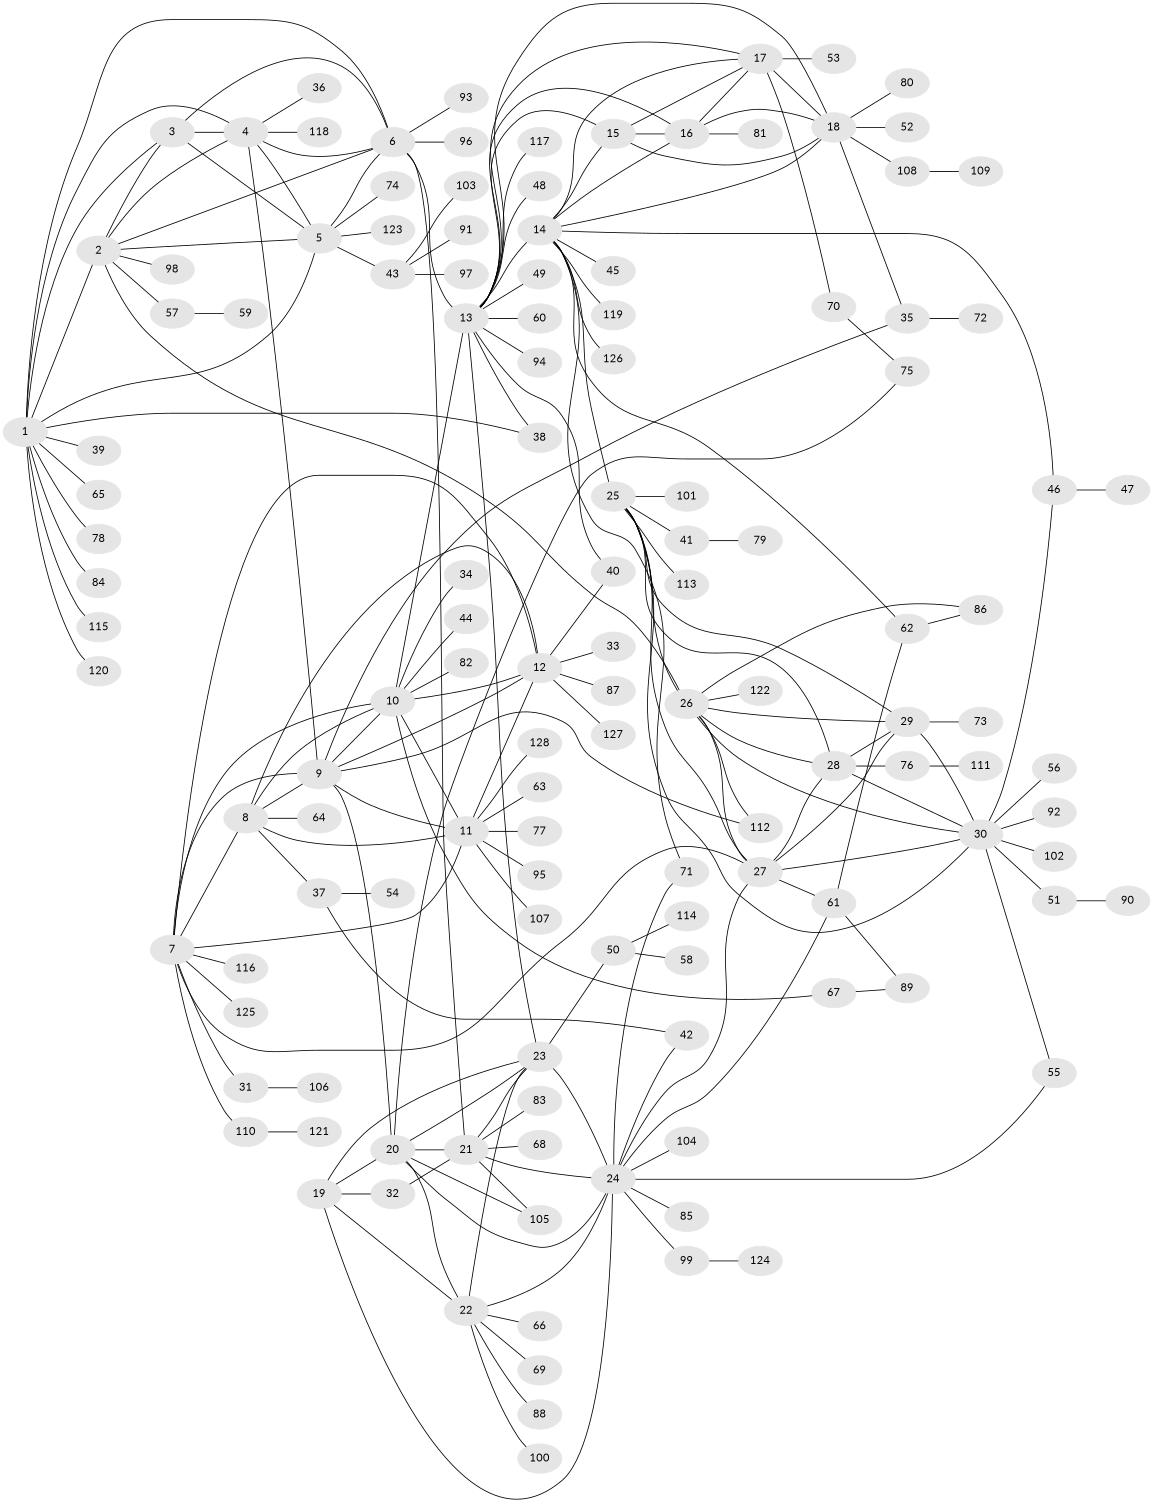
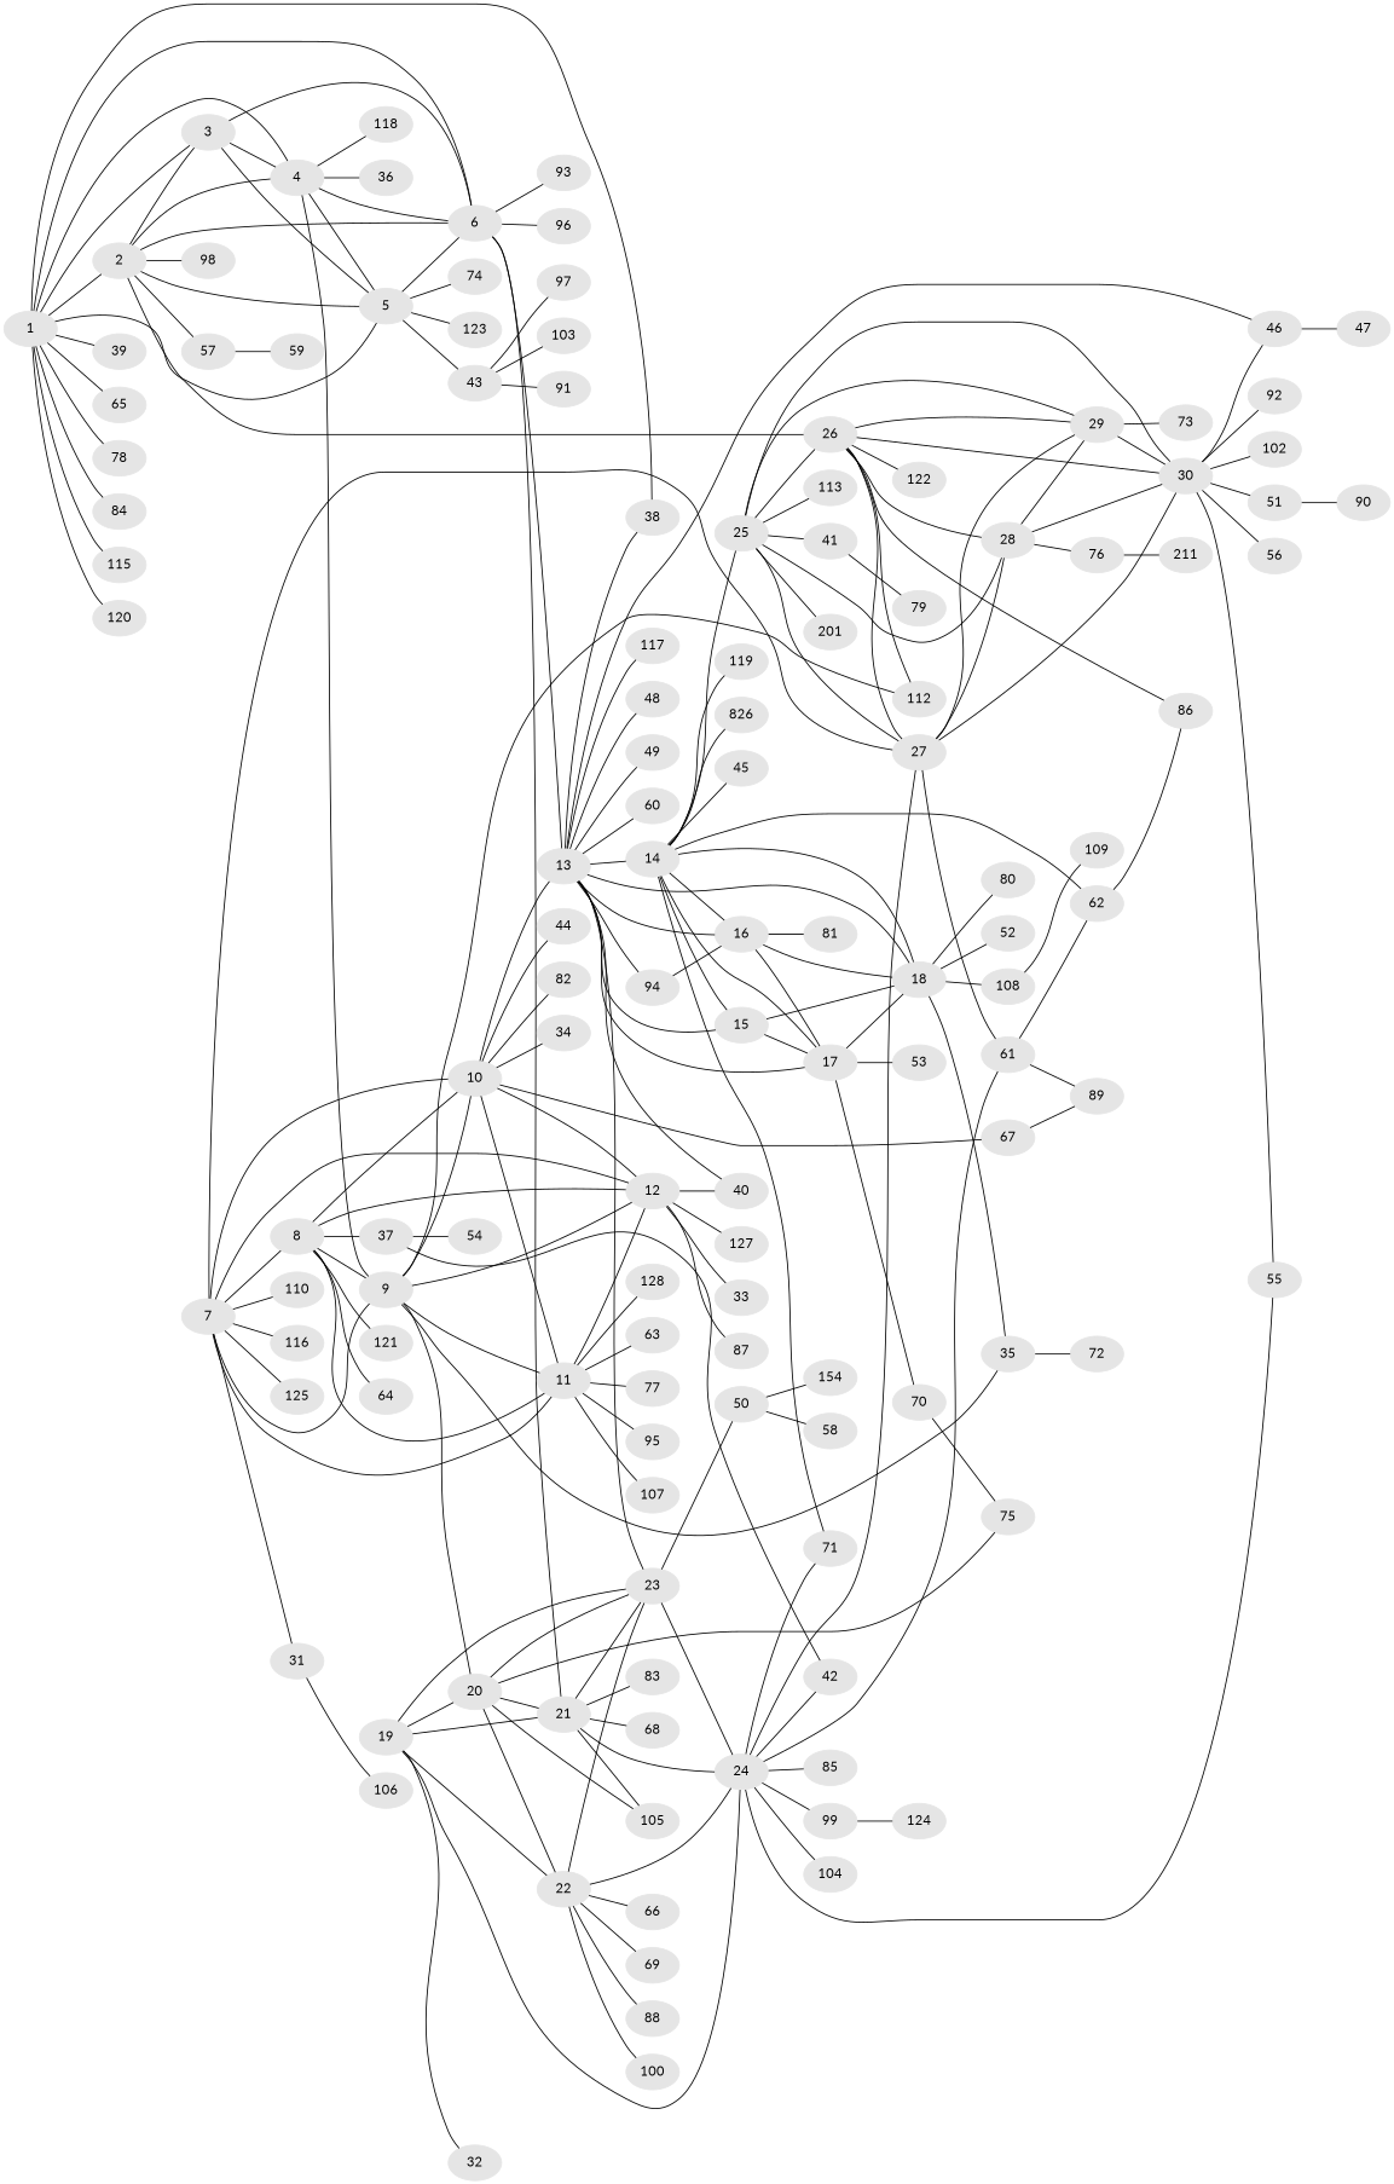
  graph {
    fontname=Lato
    rankdir=LR
    node [color=gray90 fontname=Lato style=filled]
    edge [fontname=Lato]
    1
    2
    3
    4
    5
    6
    38
    39
    65
    78
    84
    115
    120
    26
    57
    98
    9
    36
    118
    43
    74
    123
    13
    21
    93
    96
    27
    112
    28
    29
    30
    86
    122
    59
    10
    11
    12
    20
    35
    91
    97
    103
    40
    14
    15
    16
    17
    18
    23
    46
    48
    49
    60
    94
    117
    24
    105
    68
    83
    7
    8
    31
    110
    116
    125
    37
    64
    121
    34
    44
    67
    82
    63
    77
    95
    107
    128
    33
    87
    127
    61
    106
    42
    54
    22
    75
    72
    89
    25
    45
    62
    71
    119
-   126
+   126 [label=826]
    81
    53
    70
    52
    80
    108
    50
    47
    41
-   101
+   101 [label=201]
    113
    109
    19
    32
    66
    69
    88
    100
    55
    85
    99
    104
    58
-   114
+   114 [label=154]
    124
    76
    73
    51
    56
    92
    102
    79
-   111
+   111 [label=211]
    90
    1 -- 2
    1 -- 3
    1 -- 4
    1 -- 5
    1 -- 6
    1 -- 38
    1 -- 39
    1 -- 65
    1 -- 78
    1 -- 84
    1 -- 115
    1 -- 120
    2 -- 3
    2 -- 4
    2 -- 5
    2 -- 6
    2 -- 26
    2 -- 57
    2 -- 98
    3 -- 4
    3 -- 5
    3 -- 6
    4 -- 5
    4 -- 6
    4 -- 9
    4 -- 36
    4 -- 118
    5 -- 6
    5 -- 43
    5 -- 74
    5 -- 123
    6 -- 13
    6 -- 21
    6 -- 93
    6 -- 96
    26 -- 27
    26 -- 112
    26 -- 28
    26 -- 29
    26 -- 30
    26 -- 86
    26 -- 122
    57 -- 59
    9 -- 112
    9 -- 10
    9 -- 11
    9 -- 12
    9 -- 20
    9 -- 35
    43 -- 91
    43 -- 97
    43 -- 103
    13 -- 38
    13 -- 40
    13 -- 14
    13 -- 15
    13 -- 16
    13 -- 17
    13 -- 18
    13 -- 23
-   14 -- 46
+   13 -- 46
    13 -- 48
    13 -- 49
    13 -- 60
    13 -- 94
    13 -- 117
    21 -- 23
    21 -- 24
    21 -- 105
    21 -- 68
    21 -- 83
    27 -- 28
    27 -- 29
    27 -- 30
    27 -- 61
    28 -- 29
    28 -- 30
    28 -- 76
    29 -- 30
    29 -- 73
    30 -- 46
    30 -- 55
    30 -- 51
    30 -- 56
    30 -- 92
    30 -- 102
    10 -- 13
    10 -- 11
    10 -- 12
    10 -- 34
    10 -- 44
    10 -- 67
    10 -- 82
    11 -- 12
    11 -- 63
    11 -- 77
    11 -- 95
    11 -- 107
    11 -- 128
    12 -- 40
    12 -- 33
    12 -- 87
    12 -- 127
    20 -- 21
    20 -- 23
-   20 -- 24
    20 -- 105
    20 -- 22
    20 -- 75
    35 -- 72
    14 -- 15
    14 -- 16
    14 -- 17
    14 -- 18
    14 -- 25
    14 -- 45
    14 -- 62
    14 -- 71
    14 -- 119
    14 -- 126
-   15 -- 16
+   94 -- 16
    15 -- 17
    15 -- 18
    16 -- 17
    16 -- 18
    16 -- 81
    17 -- 18
    17 -- 53
    17 -- 70
    18 -- 35
    18 -- 52
    18 -- 80
    18 -- 108
    23 -- 24
    23 -- 50
    46 -- 47
    24 -- 27
    24 -- 61
    24 -- 42
    24 -- 71
    24 -- 55
    24 -- 85
    24 -- 99
    24 -- 104
    7 -- 9
    7 -- 27
    7 -- 10
    7 -- 11
    7 -- 12
    7 -- 8
    7 -- 31
    7 -- 110
    7 -- 116
    7 -- 125
    8 -- 9
    8 -- 10
    8 -- 11
    8 -- 12
    8 -- 37
    8 -- 64
-   110 -- 121
+   8 -- 121
    31 -- 106
    37 -- 42
    37 -- 54
    67 -- 89
    61 -- 89
    61 -- 62
    22 -- 23
    22 -- 24
    22 -- 66
    22 -- 69
    22 -- 88
    22 -- 100
    25 -- 26
    25 -- 27
    25 -- 28
    25 -- 29
    25 -- 30
    25 -- 41
    25 -- 101
    25 -- 113
    62 -- 86
    70 -- 75
    108 -- 109
    50 -- 58
    50 -- 114
    41 -- 79
-   32 -- 21
+   19 -- 21
    19 -- 20
    19 -- 23
    19 -- 24
    19 -- 22
    19 -- 32
    99 -- 124
    76 -- 111
    51 -- 90
  }
